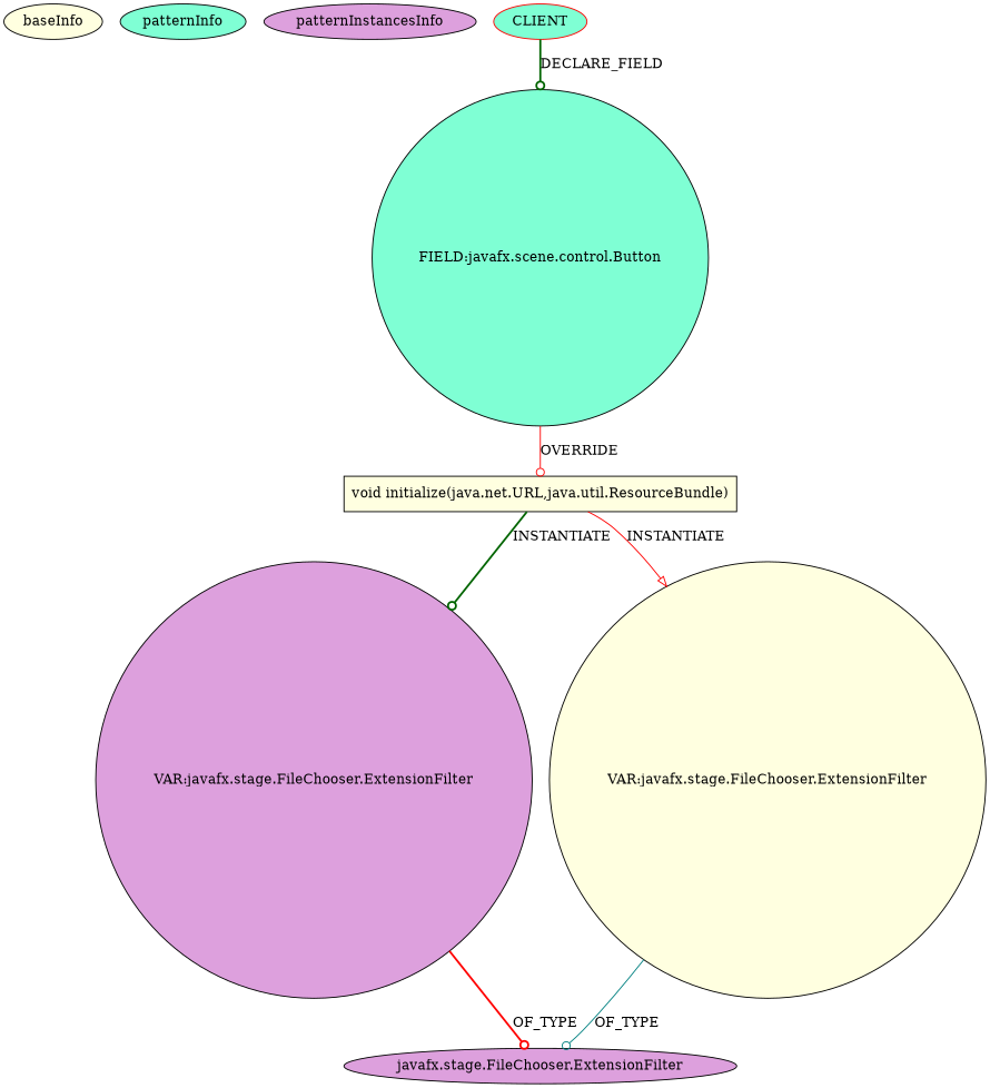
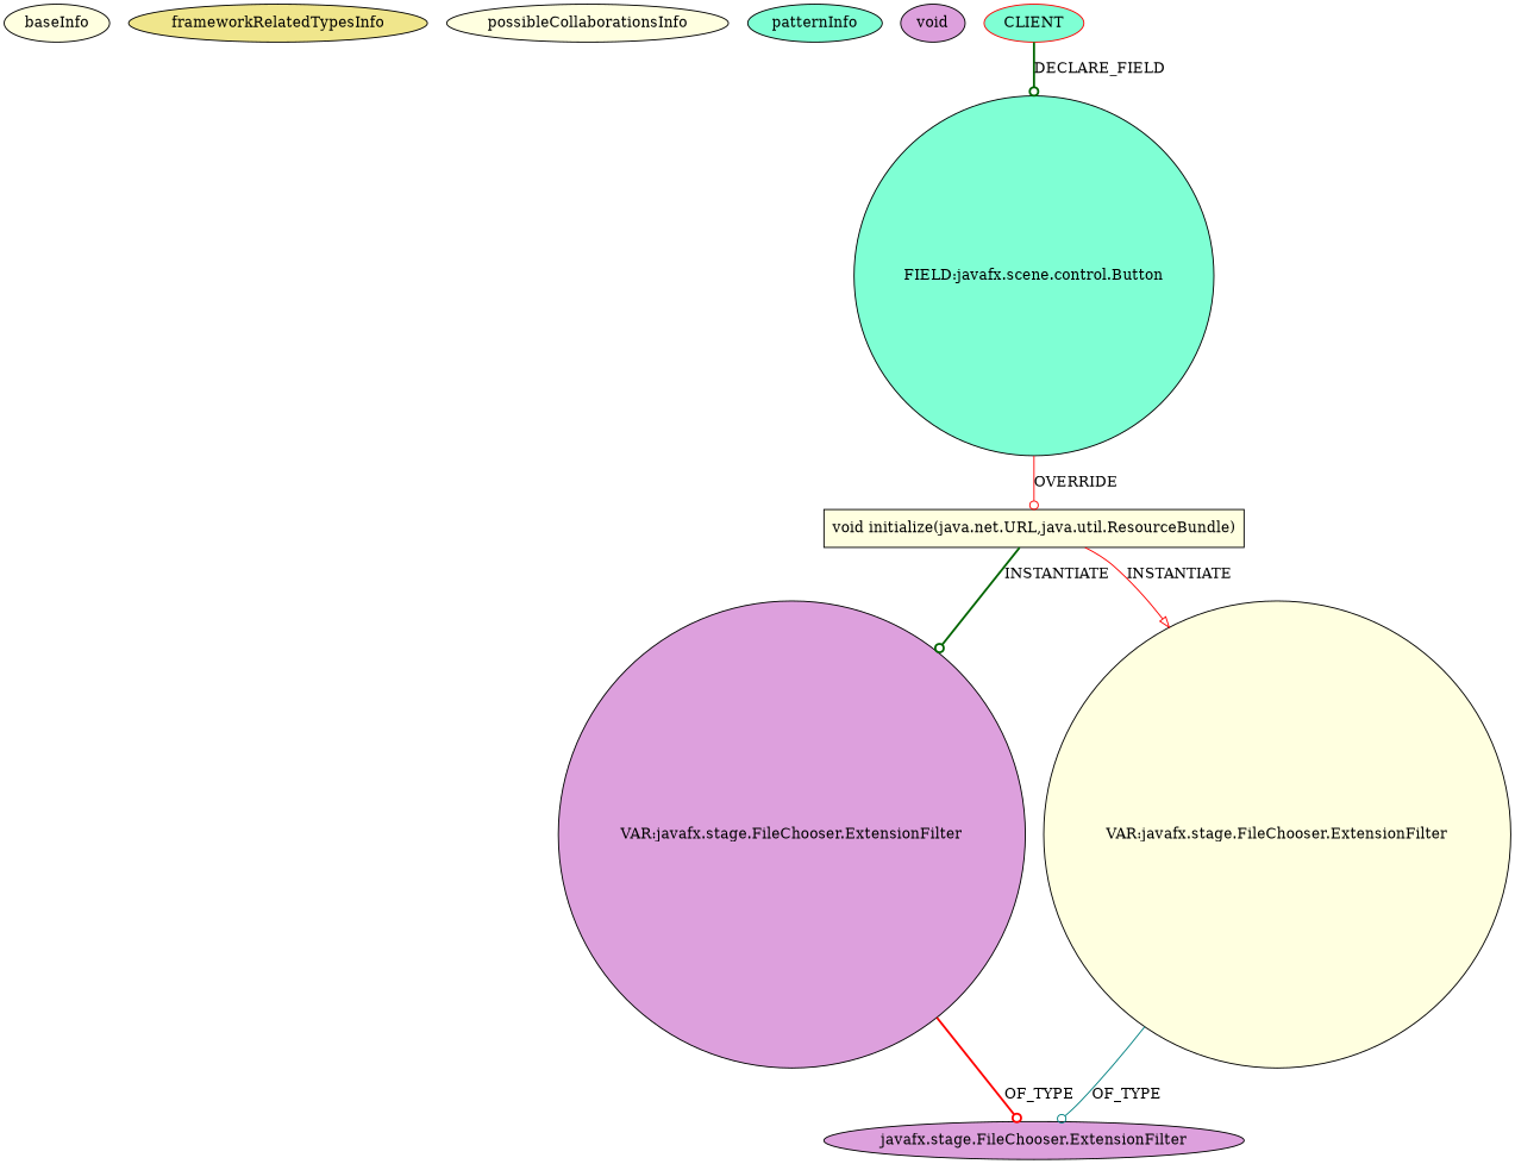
  digraph {
    node [fillcolor=lightyellow style=filled isFrameworkType=false]
    edge [arrowhead=odot color=red style=bold]
    baseInfo [category=pattern graphId=1994 isAnonymous=false possibleRelation=false isFrameworkType=""]
+   frameworkRelatedTypesInfo [fillcolor=khaki isFrameworkType=""]
+   possibleCollaborationsInfo [isFrameworkType=""]
    patternInfo [fillcolor=aquamarine frequency=2.0 patternRootClient=0 isFrameworkType=""]
-   patternInstancesInfo [0="tarchan-ClipFX~/tarchan-ClipFX/ClipFX-master/src/com/mac/tarchan/clipfx/ClipFXController.java~ClipFXController~4467" 1="novosga-painel-fx~/novosga-painel-fx/painel-fx-master/src/org/novosga/painel/client/ui/Controller.java~Controller~3787" fillcolor=plum isFrameworkType=""]
+   patternInstancesInfo [0="tarchan-ClipFX~/tarchan-ClipFX/ClipFX-master/src/com/mac/tarchan/clipfx/ClipFXController.java~ClipFXController~4467" 1="novosga-painel-fx~/novosga-painel-fx/painel-fx-master/src/org/novosga/painel/client/ui/Controller.java~Controller~3787" fillcolor=plum label=void isFrameworkType=""]
    n6 [fillcolor=plum label="javafx.stage.FileChooser.ExtensionFilter" vertexType=FRAMEWORK_CLASS_TYPE]
    n7 [fillcolor=plum label="VAR:javafx.stage.FileChooser.ExtensionFilter" shape=circle vertexType=VARIABLE_EXPRESION]
    n8 [label="VAR:javafx.stage.FileChooser.ExtensionFilter" shape=circle vertexType=VARIABLE_EXPRESION]
    n9 [label="void initialize(java.net.URL,java.util.ResourceBundle)" shape=box vertexType=OVERRIDING_METHOD_DECLARATION]
    n10 [color=red fillcolor=aquamarine label=CLIENT vertexType=ROOT_CLIENT_CLASS_DECLARATION]
    n11 [fillcolor=aquamarine label="FIELD:javafx.scene.control.Button" shape=circle vertexType=FIELD_DECLARATION]
    n7 -> n6 [label=OF_TYPE]
    n8 -> n6 [color=teal label=OF_TYPE style=solid]
    n9 -> n7 [color=darkgreen label=INSTANTIATE]
    n9 -> n8 [arrowhead=onormal label=INSTANTIATE style=solid]
    n10 -> n11 [color=darkgreen label=DECLARE_FIELD]
    n11 -> n9 [label=OVERRIDE style=solid]
  }
